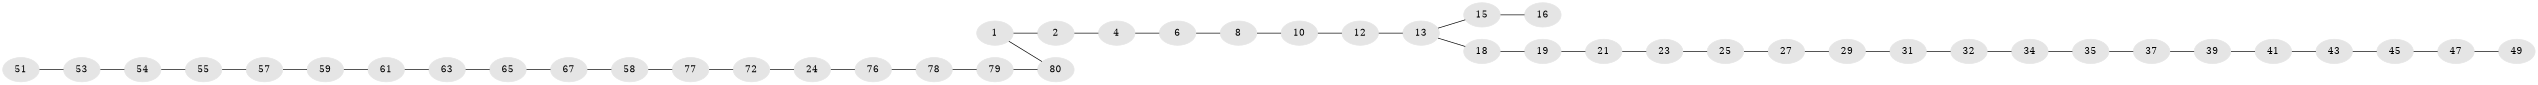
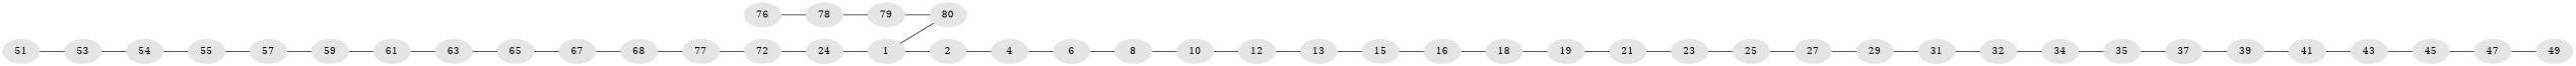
  graph {
    rankdir=LR
    node [color=gray90 style=filled]
    2 [super="+3"]
    4 [super="+5"]
    1
    80 [super="+81"]
    6 [super="+7"]
    8 [super="+9"]
    10 [super="+11"]
    12
    13 [super="+14"]
    15
    16 [super="+17"]
    18
    19 [super="+20"]
    21 [super="+22"]
    23 [super="+24"]
    25 [super="+26"]
    27 [super="+28"]
    29 [super="+30"]
    31
    32 [super="+33"]
    34
    35 [super="+36"]
    37 [super="+38"]
    39 [super="+40"]
    41 [super="+42"]
    43 [super="+44"]
    45 [super="+46"]
    47 [super="+48"]
    49 [super="+50"]
    51 [super="+52"]
    53
    54
    55 [super="+56"]
    57 [super="+58"]
    59 [super="+60"]
    61 [super="+62"]
    63 [super="+64"]
    65 [super="+66"]
    67
-   68 [super="+69" label=58]
+   68 [super="+69"]
    n41 [label=77 super="+71"]
    72 [super="+73"]
    n43 [label=24 super="+75"]
    76 [super="+77"]
    78
    79
    2 -- 4
    4 -- 6
    1 -- 2
    1 -- 80
    6 -- 8
    8 -- 10
    10 -- 12
    12 -- 13
    13 -- 15
    15 -- 16
-   13 -- 18
+   16 -- 18
    18 -- 19
    19 -- 21
    21 -- 23
    23 -- 25
    25 -- 27
    27 -- 29
    29 -- 31
    31 -- 32
    32 -- 34
    34 -- 35
    35 -- 37
    37 -- 39
    39 -- 41
    41 -- 43
    43 -- 45
    45 -- 47
    47 -- 49
    51 -- 53
    53 -- 54
    54 -- 55
    55 -- 57
    57 -- 59
    59 -- 61
    61 -- 63
    63 -- 65
    65 -- 67
    67 -- 68
    68 -- n41
    n41 -- 72
    72 -- n43
-   n43 -- 76
+   n43 -- 1
    76 -- 78
    78 -- 79
    79 -- 80
  }
